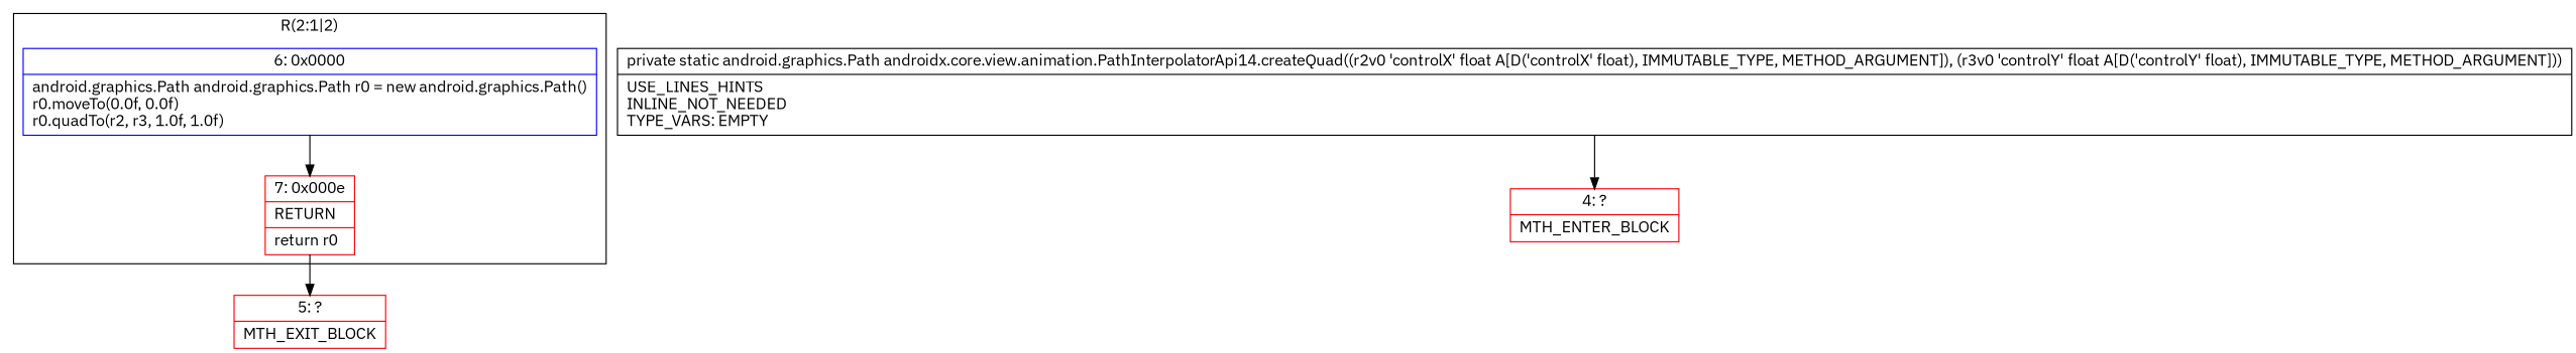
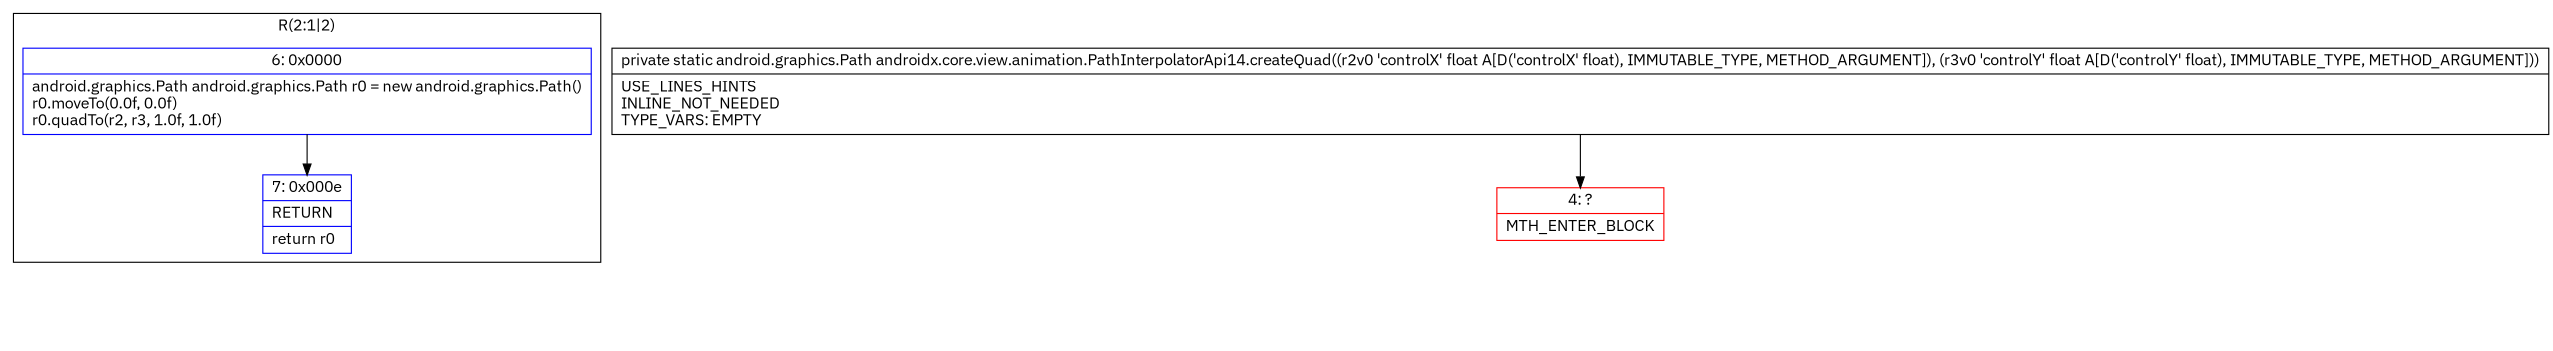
  digraph {
    fontname="IBM Plex Sans"
    node [color=blue fontname="IBM Plex Sans" shape=record]
    edge [fontname="IBM Plex Sans"]
    n1 [label="{6\:\ 0x0000|android.graphics.Path android.graphics.Path r0 = new android.graphics.Path()\lr0.moveTo(0.0f, 0.0f)\lr0.quadTo(r2, r3, 1.0f, 1.0f)\l}"]
-   n2 [color=red label="{7\:\ 0x000e|RETURN\l|return r0\l}"]
-   n3 [color=red label="{5\:\ ?|MTH_EXIT_BLOCK\l}"]
+   n2 [label="{7\:\ 0x000e|RETURN\l|return r0\l}"]
    n4 [color=red label="{4\:\ ?|MTH_ENTER_BLOCK\l}"]
    n5 [label="{private static android.graphics.Path androidx.core.view.animation.PathInterpolatorApi14.createQuad((r2v0 'controlX' float A[D('controlX' float), IMMUTABLE_TYPE, METHOD_ARGUMENT]), (r3v0 'controlY' float A[D('controlY' float), IMMUTABLE_TYPE, METHOD_ARGUMENT]))  | USE_LINES_HINTS\lINLINE_NOT_NEEDED\lTYPE_VARS: EMPTY\l}" color=""]
    subgraph cluster_1 {
      label="R(2:1|2)"
      n1
      n2
    }
    n1 -> n2
-   n2 -> n3
    n5 -> n4
  }
